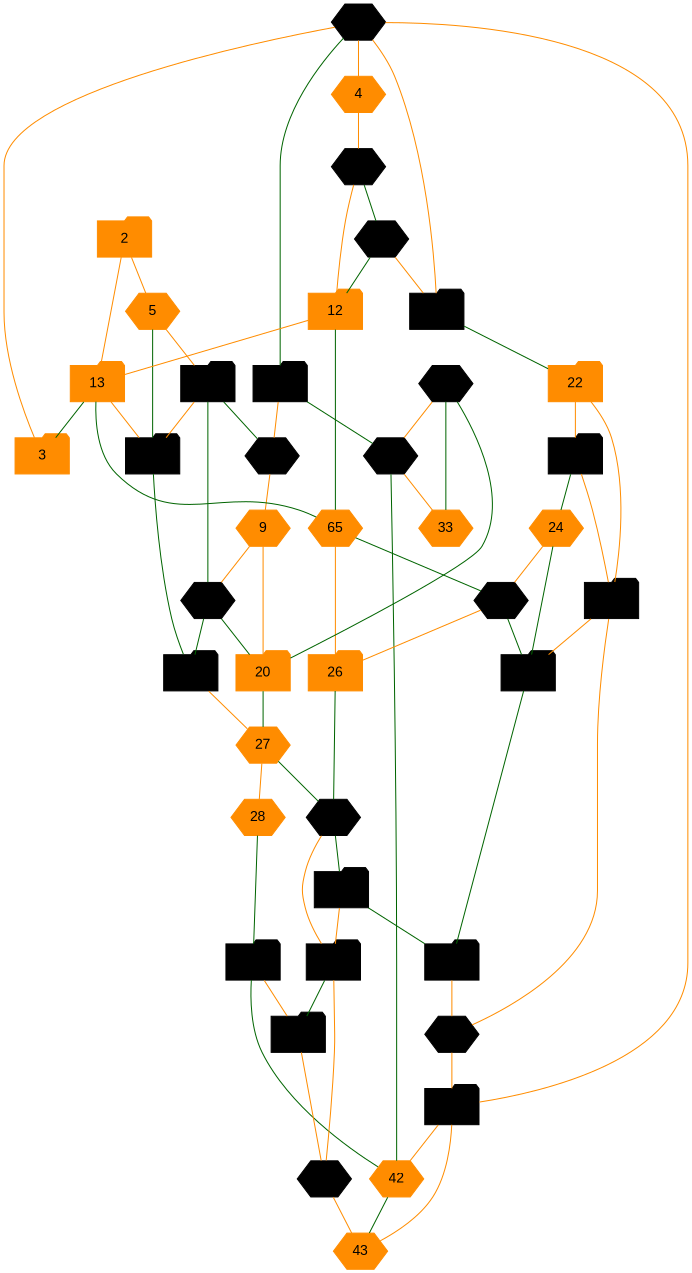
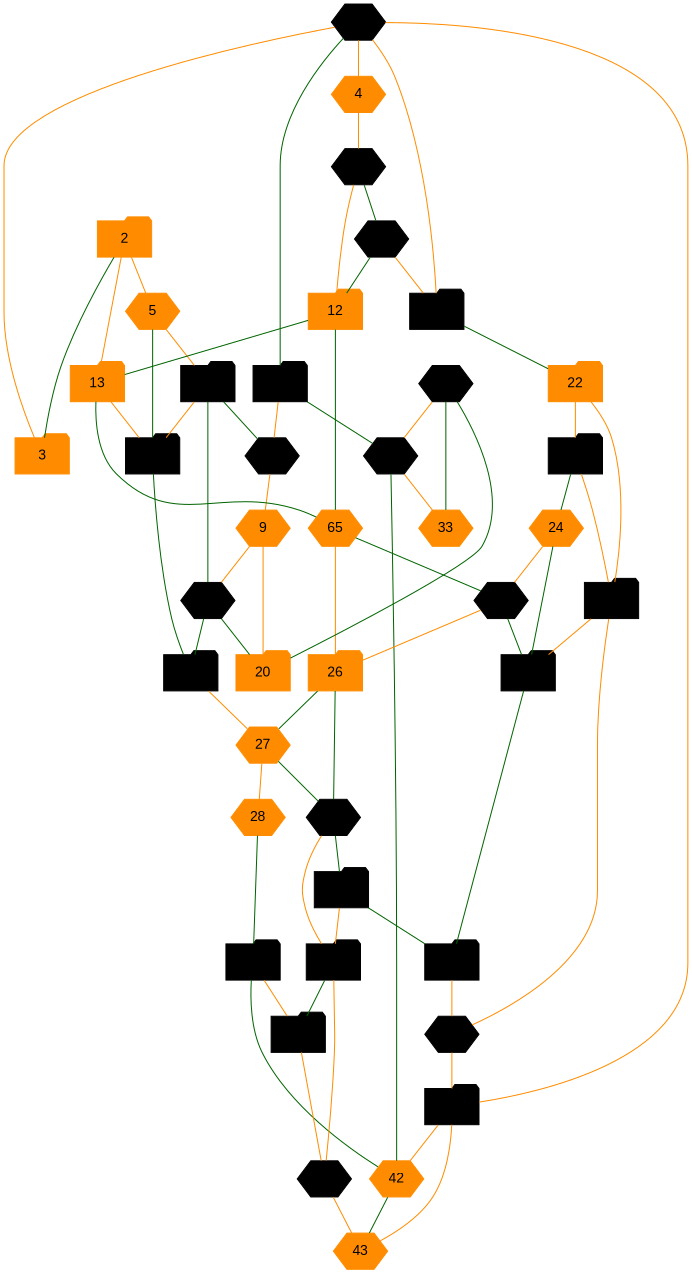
  graph {
    fontname="Liberation Sans"
    node [color=black fontname="Liberation Sans" shape=folder style=filled]
    edge [color=darkorange fontname="Liberation Sans" weight=1.0]
    3 [color=darkorange]
    1 [shape=hexagon]
    4 [color=darkorange shape=hexagon]
    7
    17
    41
    10 [shape=hexagon]
    8 [shape=hexagon]
    32 [shape=hexagon]
    22 [color=darkorange]
    42 [color=darkorange shape=hexagon]
    43 [color=darkorange shape=hexagon]
    2 [color=darkorange]
    5 [color=darkorange shape=hexagon]
    13 [color=darkorange]
    6
    14
    n18 [color=darkorange label=65 shape=hexagon]
    11 [shape=hexagon]
    12 [color=darkorange]
    19 [shape=hexagon]
    21
    9 [color=darkorange shape=hexagon]
    20 [color=darkorange]
    33 [color=darkorange shape=hexagon]
    25 [shape=hexagon]
    26 [color=darkorange]
    27 [color=darkorange shape=hexagon]
    30
    31 [shape=hexagon]
    16 [shape=hexagon]
    23
    29
    24 [color=darkorange shape=hexagon]
    28 [color=darkorange shape=hexagon]
    34
    38 [shape=hexagon]
    37
    35
    36
    39
    40 [shape=hexagon]
    1 -- 3
    1 -- 4
    1 -- 7 [color=darkgreen]
    1 -- 17
    1 -- 41
    4 -- 10 [weight=3.0]
    7 -- 8 [weight=2.0]
    7 -- 32 [color=darkgreen weight=2.0]
    17 -- 22 [color=darkgreen]
    41 -- 42
    41 -- 43
    10 -- 11 [color=darkgreen]
    10 -- 12
    8 -- 9
    32 -- 42 [color=darkgreen]
    32 -- 33
    22 -- 23
    22 -- 29
    42 -- 43 [color=darkgreen]
-   13 -- 3 [color=darkgreen]
+   2 -- 3 [color=darkgreen]
    2 -- 5 [weight=2.0]
    2 -- 13
    5 -- 6
    5 -- 14 [color=darkgreen]
    13 -- 14
    13 -- n18 [color=darkgreen]
    6 -- 8 [color=darkgreen]
    6 -- 14
    6 -- 19 [color=darkgreen]
    14 -- 21 [color=darkgreen]
    n18 -- 25 [color=darkgreen]
    n18 -- 26
    11 -- 17
    11 -- 12 [color=darkgreen]
-   12 -- 13
+   12 -- 13 [color=darkgreen]
    12 -- n18 [color=darkgreen]
    19 -- 21 [color=darkgreen]
    19 -- 20 [color=darkgreen]
    21 -- 27
    9 -- 19
    9 -- 20
    25 -- 26
    25 -- 30 [color=darkgreen]
-   20 -- 27 [color=darkgreen]
+   26 -- 27 [color=darkgreen]
    26 -- 31 [color=darkgreen]
    27 -- 31 [color=darkgreen]
    27 -- 28
    30 -- 37 [color=darkgreen]
    31 -- 35 [color=darkgreen]
    31 -- 36
    16 -- 32
    16 -- 20 [color=darkgreen]
    16 -- 33 [color=darkgreen]
    23 -- 29
    23 -- 24 [color=darkgreen]
    29 -- 30
    29 -- 38
    24 -- 25
    24 -- 30 [color=darkgreen]
    28 -- 34 [color=darkgreen]
    34 -- 42 [color=darkgreen]
    34 -- 39 [weight=2.0]
    38 -- 41 [weight=2.0]
    37 -- 38
    35 -- 37 [color=darkgreen weight=2.0]
    35 -- 36
    36 -- 39 [color=darkgreen]
    36 -- 40
    39 -- 40
    40 -- 43 [weight=2.0]
  }
